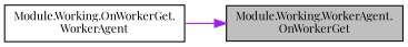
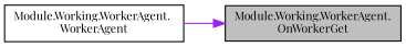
  digraph {
    rankdir=RL
    fontname="Playfair Display"
    node [color=black fontname="Playfair Display" fontsize=10 shape=record style=filled]
    n1 [fillcolor=grey75 fontcolor=black height=0.2 label="Module.Working.WorkerAgent.\lOnWorkerGet" width=0.4]
-   n2 [fillcolor=white height=0.2 label="Module.Working.OnWorkerGet.\lWorkerAgent" width=0.4]
+   n2 [fillcolor=white height=0.2 label="Module.Working.WorkerAgent.\lWorkerAgent" width=0.4]
    n1 -> n2 [color=purple dir=back fontname="Playfair Display" fontsize=10 labelfontname=Helvetica labelfontsize=10 style=solid]
  }
